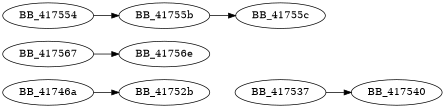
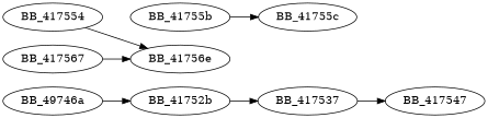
  digraph {
    rankdir=LR
-   BB_41746a
+   BB_41746a [label=BB_49746a]
    BB_41752b
    BB_417537
-   BB_417540
+   BB_417540 [label=BB_417547]
    BB_417554
    BB_41755b
    BB_41755c
    BB_417567
    BB_41756e
    BB_41746a -> BB_41752b
+   BB_41752b -> BB_417537
    BB_417537 -> BB_417540
-   BB_417554 -> BB_41755b
+   BB_417554 -> BB_41756e
    BB_41755b -> BB_41755c
    BB_417567 -> BB_41756e
  }
